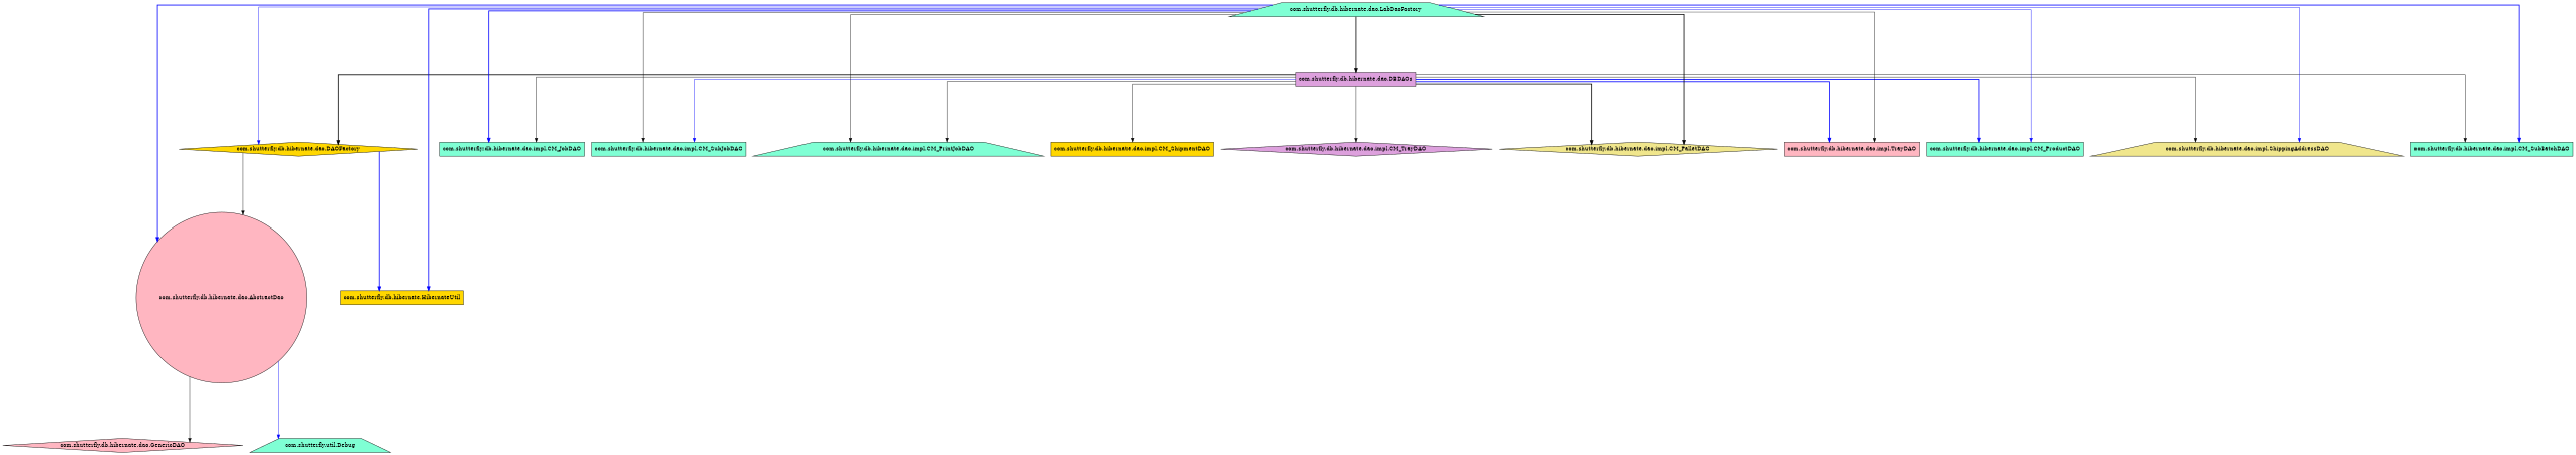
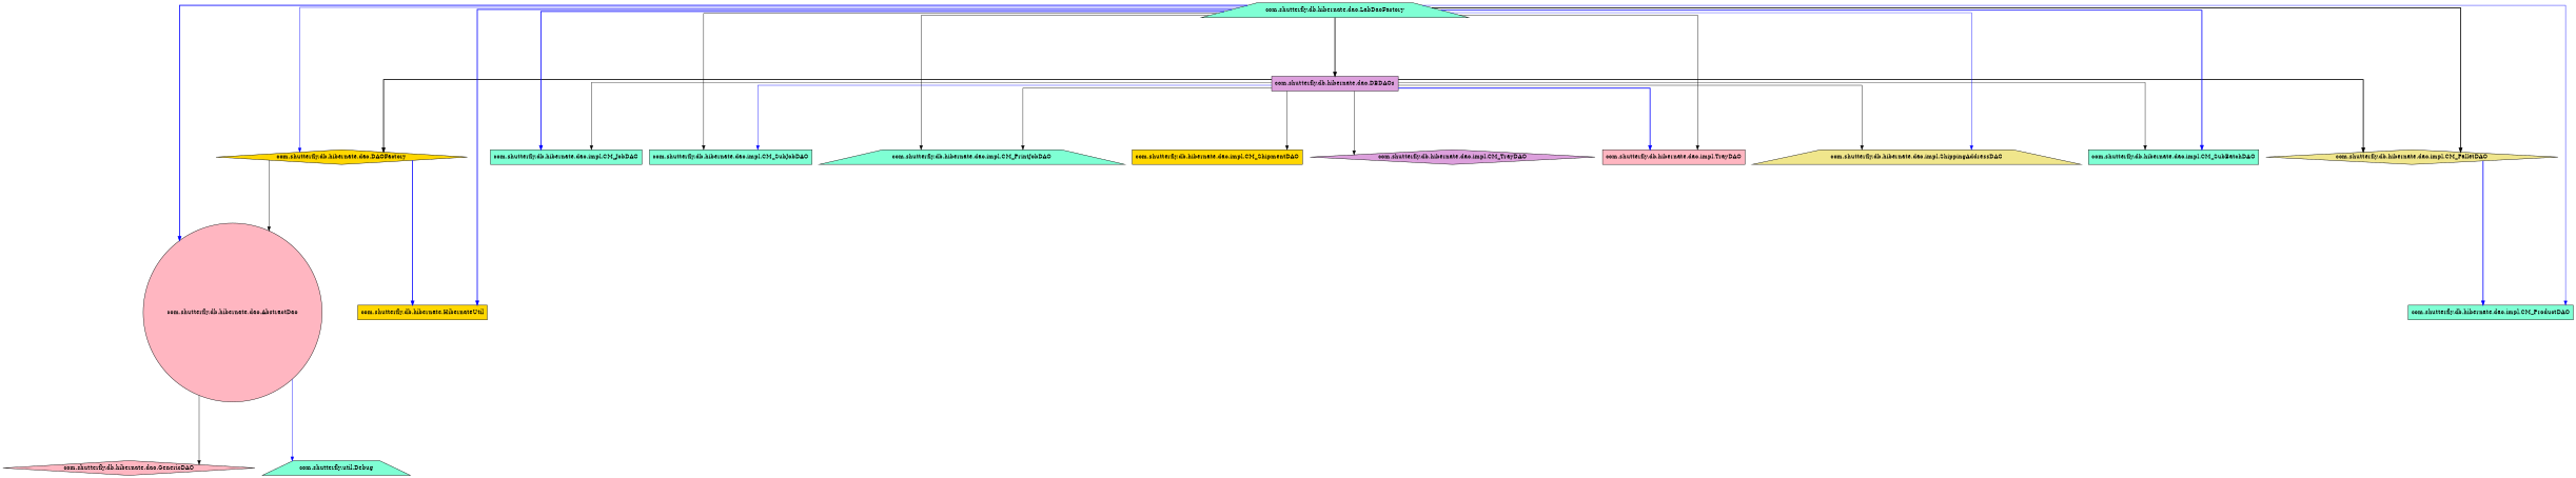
  digraph {
    concentrate=true
    rankdir=TB
    ranksep=2.0
    splines=ortho
    node [fillcolor=aquamarine shape=box style=filled]
    edge [color=black style=solid]
    "com.shutterfly.db.hibernate.dao.AbstractDao" [fillcolor=lightpink shape=circle]
    "com.shutterfly.db.hibernate.dao.GenericDAO" [fillcolor=lightpink shape=diamond]
    "com.shutterfly.util.Debug" [shape=trapezium]
    "com.shutterfly.db.hibernate.dao.DAOFactory" [fillcolor=gold shape=diamond]
    "com.shutterfly.db.hibernate.HibernateUtil" [fillcolor=gold]
    "com.shutterfly.db.hibernate.dao.DBDAOs" [fillcolor=plum]
    "com.shutterfly.db.hibernate.dao.impl.CM_JobDAO"
    "com.shutterfly.db.hibernate.dao.impl.CM_SubJobDAO"
    "com.shutterfly.db.hibernate.dao.impl.CM_PrintJobDAO" [shape=trapezium]
    "com.shutterfly.db.hibernate.dao.impl.CM_TrayDAO" [fillcolor=plum shape=diamond]
    "com.shutterfly.db.hibernate.dao.impl.CM_PalletDAO" [fillcolor=khaki shape=diamond]
    "com.shutterfly.db.hibernate.dao.impl.TrayDAO" [fillcolor=lightpink]
    "com.shutterfly.db.hibernate.dao.impl.CM_ProductDAO"
    "com.shutterfly.db.hibernate.dao.impl.ShippingAddressDAO" [fillcolor=khaki shape=trapezium]
    "com.shutterfly.db.hibernate.dao.impl.CM_SubBatchDAO"
    "com.shutterfly.db.hibernate.dao.impl.CM_ShipmentDAO" [fillcolor=gold]
    "com.shutterfly.db.hibernate.dao.LabDaoFactory" [shape=trapezium]
    "com.shutterfly.db.hibernate.dao.AbstractDao" -> "com.shutterfly.db.hibernate.dao.GenericDAO"
    "com.shutterfly.db.hibernate.dao.AbstractDao" -> "com.shutterfly.util.Debug" [color=blue]
    "com.shutterfly.db.hibernate.dao.DAOFactory" -> "com.shutterfly.db.hibernate.dao.AbstractDao"
    "com.shutterfly.db.hibernate.dao.DAOFactory" -> "com.shutterfly.db.hibernate.HibernateUtil" [color=blue style=bold]
    "com.shutterfly.db.hibernate.dao.DBDAOs" -> "com.shutterfly.db.hibernate.dao.DAOFactory" [style=bold]
    "com.shutterfly.db.hibernate.dao.DBDAOs" -> "com.shutterfly.db.hibernate.dao.impl.CM_JobDAO"
    "com.shutterfly.db.hibernate.dao.DBDAOs" -> "com.shutterfly.db.hibernate.dao.impl.CM_SubJobDAO" [color=blue]
    "com.shutterfly.db.hibernate.dao.DBDAOs" -> "com.shutterfly.db.hibernate.dao.impl.CM_PrintJobDAO"
    "com.shutterfly.db.hibernate.dao.DBDAOs" -> "com.shutterfly.db.hibernate.dao.impl.CM_TrayDAO"
    "com.shutterfly.db.hibernate.dao.DBDAOs" -> "com.shutterfly.db.hibernate.dao.impl.CM_PalletDAO" [style=bold]
    "com.shutterfly.db.hibernate.dao.DBDAOs" -> "com.shutterfly.db.hibernate.dao.impl.TrayDAO" [color=blue style=bold]
-   "com.shutterfly.db.hibernate.dao.DBDAOs" -> "com.shutterfly.db.hibernate.dao.impl.CM_ProductDAO" [color=blue style=bold]
+   "com.shutterfly.db.hibernate.dao.impl.CM_PalletDAO" -> "com.shutterfly.db.hibernate.dao.impl.CM_ProductDAO" [color=blue style=bold]
    "com.shutterfly.db.hibernate.dao.DBDAOs" -> "com.shutterfly.db.hibernate.dao.impl.ShippingAddressDAO"
    "com.shutterfly.db.hibernate.dao.DBDAOs" -> "com.shutterfly.db.hibernate.dao.impl.CM_SubBatchDAO"
    "com.shutterfly.db.hibernate.dao.DBDAOs" -> "com.shutterfly.db.hibernate.dao.impl.CM_ShipmentDAO"
    "com.shutterfly.db.hibernate.dao.LabDaoFactory" -> "com.shutterfly.db.hibernate.dao.AbstractDao" [color=blue style=bold]
    "com.shutterfly.db.hibernate.dao.LabDaoFactory" -> "com.shutterfly.db.hibernate.dao.DAOFactory" [color=blue]
    "com.shutterfly.db.hibernate.dao.LabDaoFactory" -> "com.shutterfly.db.hibernate.HibernateUtil" [color=blue style=bold]
    "com.shutterfly.db.hibernate.dao.LabDaoFactory" -> "com.shutterfly.db.hibernate.dao.DBDAOs" [style=bold]
    "com.shutterfly.db.hibernate.dao.LabDaoFactory" -> "com.shutterfly.db.hibernate.dao.impl.CM_JobDAO" [color=blue style=bold]
    "com.shutterfly.db.hibernate.dao.LabDaoFactory" -> "com.shutterfly.db.hibernate.dao.impl.CM_SubJobDAO"
    "com.shutterfly.db.hibernate.dao.LabDaoFactory" -> "com.shutterfly.db.hibernate.dao.impl.CM_PrintJobDAO"
    "com.shutterfly.db.hibernate.dao.LabDaoFactory" -> "com.shutterfly.db.hibernate.dao.impl.CM_PalletDAO" [style=bold]
    "com.shutterfly.db.hibernate.dao.LabDaoFactory" -> "com.shutterfly.db.hibernate.dao.impl.TrayDAO"
    "com.shutterfly.db.hibernate.dao.LabDaoFactory" -> "com.shutterfly.db.hibernate.dao.impl.CM_ProductDAO" [color=blue]
    "com.shutterfly.db.hibernate.dao.LabDaoFactory" -> "com.shutterfly.db.hibernate.dao.impl.ShippingAddressDAO" [color=blue]
    "com.shutterfly.db.hibernate.dao.LabDaoFactory" -> "com.shutterfly.db.hibernate.dao.impl.CM_SubBatchDAO" [color=blue style=bold]
  }
